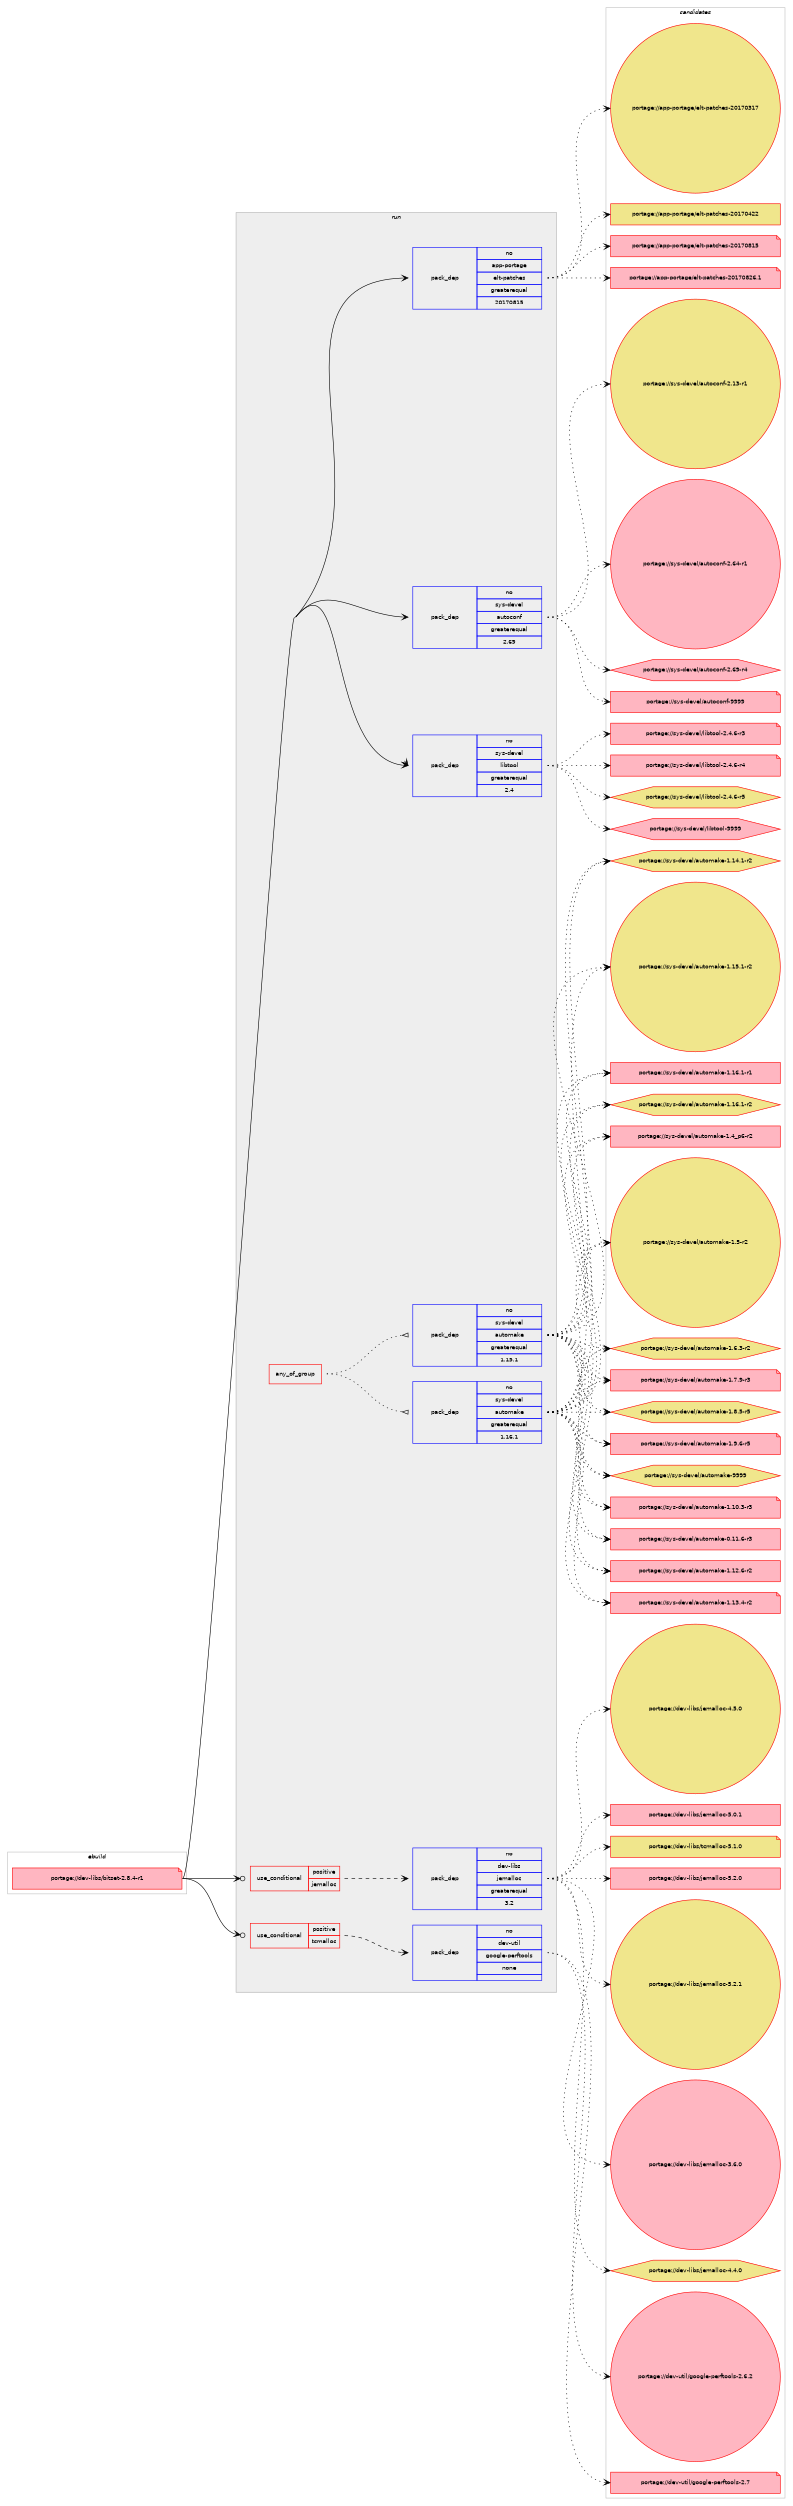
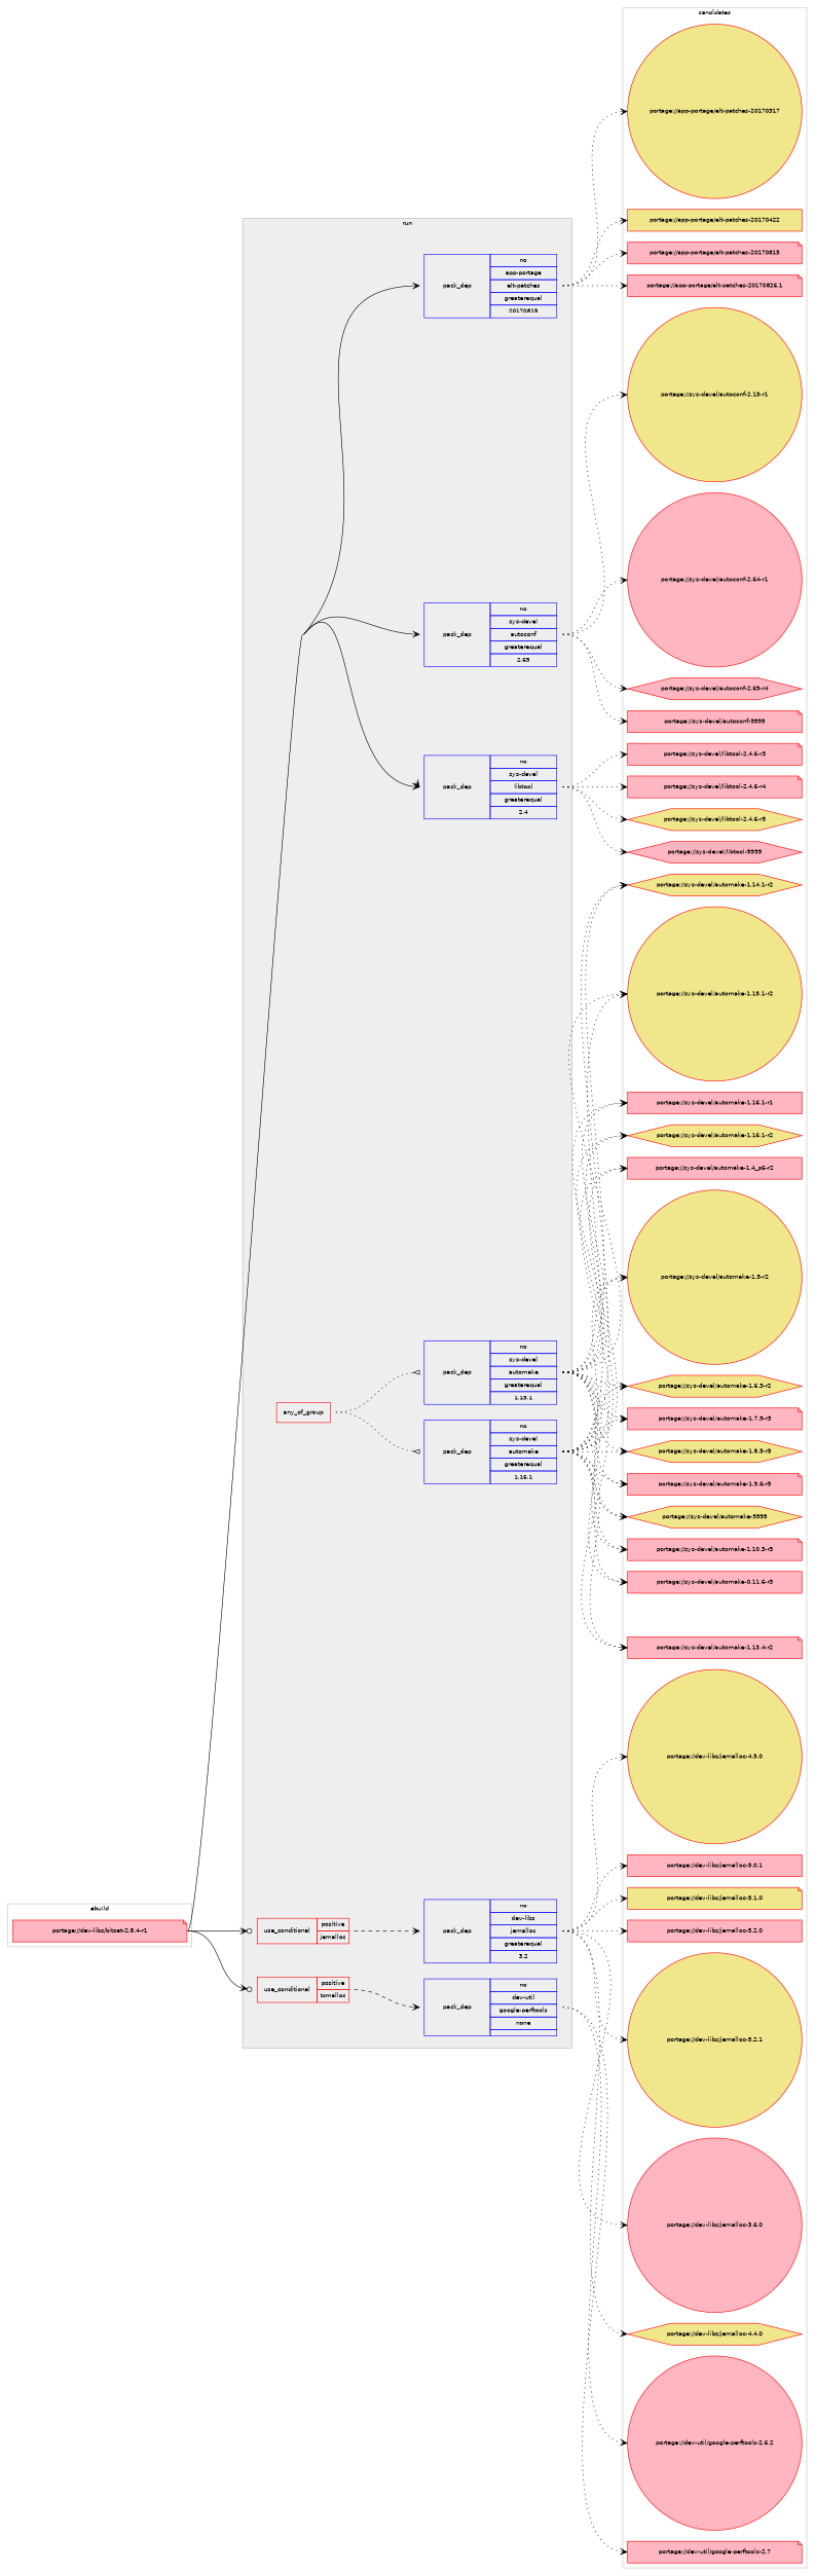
  digraph {
    compound=true
    concentrate=true
    fontname=Helvetica
    fontsize=10
    newrank=true
    rankdir=LR
    ranksep=1.5
    node [color=red fillcolor=lightpink fontname=Helvetica fontsize=10 shape=note style=filled]
    edge [arrowhead=vee headport=w style=dotted tailport=e weight=100]
    n1 [label="portage://dev-libs/bitset-2.8.4-r1" width=4]
    n2 [color=blue label=<<TABLE BORDER="0" CELLBORDER="1" CELLSPACING="0" CELLPADDING="4" WIDTH="220"><TR><TD ROWSPAN="6" CELLPADDING="30">pack_dep</TD></TR><TR><TD WIDTH="110">no</TD></TR><TR><TD>sys-devel</TD></TR><TR><TD>automake</TD></TR><TR><TD>greaterequal</TD></TR><TR><TD>1.16.1</TD></TR></TABLE>> shape=none fillcolor="" style=""]
    n3 [color=blue label=<<TABLE BORDER="0" CELLBORDER="1" CELLSPACING="0" CELLPADDING="4" WIDTH="220"><TR><TD ROWSPAN="6" CELLPADDING="30">pack_dep</TD></TR><TR><TD WIDTH="110">no</TD></TR><TR><TD>sys-devel</TD></TR><TR><TD>automake</TD></TR><TR><TD>greaterequal</TD></TR><TR><TD>1.15.1</TD></TR></TABLE>> shape=none fillcolor="" style=""]
    n4 [label=<<TABLE BORDER="0" CELLBORDER="1" CELLSPACING="0" CELLPADDING="4"><TR><TD CELLPADDING="10">any_of_group</TD></TR></TABLE>> shape=none fillcolor="" style=""]
    n5 [color=blue label=<<TABLE BORDER="0" CELLBORDER="1" CELLSPACING="0" CELLPADDING="4" WIDTH="220"><TR><TD ROWSPAN="6" CELLPADDING="30">pack_dep</TD></TR><TR><TD WIDTH="110">no</TD></TR><TR><TD>app-portage</TD></TR><TR><TD>elt-patches</TD></TR><TR><TD>greaterequal</TD></TR><TR><TD>20170815</TD></TR></TABLE>> shape=none fillcolor="" style=""]
    n6 [color=blue label=<<TABLE BORDER="0" CELLBORDER="1" CELLSPACING="0" CELLPADDING="4" WIDTH="220"><TR><TD ROWSPAN="6" CELLPADDING="30">pack_dep</TD></TR><TR><TD WIDTH="110">no</TD></TR><TR><TD>sys-devel</TD></TR><TR><TD>autoconf</TD></TR><TR><TD>greaterequal</TD></TR><TR><TD>2.69</TD></TR></TABLE>> shape=none fillcolor="" style=""]
    n7 [color=blue label=<<TABLE BORDER="0" CELLBORDER="1" CELLSPACING="0" CELLPADDING="4" WIDTH="220"><TR><TD ROWSPAN="6" CELLPADDING="30">pack_dep</TD></TR><TR><TD WIDTH="110">no</TD></TR><TR><TD>sys-devel</TD></TR><TR><TD>libtool</TD></TR><TR><TD>greaterequal</TD></TR><TR><TD>2.4</TD></TR></TABLE>> shape=none fillcolor="" style=""]
    n8 [color=blue label=<<TABLE BORDER="0" CELLBORDER="1" CELLSPACING="0" CELLPADDING="4" WIDTH="220"><TR><TD ROWSPAN="6" CELLPADDING="30">pack_dep</TD></TR><TR><TD WIDTH="110">no</TD></TR><TR><TD>dev-libs</TD></TR><TR><TD>jemalloc</TD></TR><TR><TD>greaterequal</TD></TR><TR><TD>3.2</TD></TR></TABLE>> shape=none fillcolor="" style=""]
    n9 [label=<<TABLE BORDER="0" CELLBORDER="1" CELLSPACING="0" CELLPADDING="4"><TR><TD ROWSPAN="3" CELLPADDING="10">use_conditional</TD></TR><TR><TD>positive</TD></TR><TR><TD>jemalloc</TD></TR></TABLE>> shape=none fillcolor="" style=""]
    n10 [color=blue label=<<TABLE BORDER="0" CELLBORDER="1" CELLSPACING="0" CELLPADDING="4" WIDTH="220"><TR><TD ROWSPAN="6" CELLPADDING="30">pack_dep</TD></TR><TR><TD WIDTH="110">no</TD></TR><TR><TD>dev-util</TD></TR><TR><TD>google-perftools</TD></TR><TR><TD>none</TD></TR><TR><TD></TD></TR></TABLE>> shape=none fillcolor="" style=""]
    n11 [label=<<TABLE BORDER="0" CELLBORDER="1" CELLSPACING="0" CELLPADDING="4"><TR><TD ROWSPAN="3" CELLPADDING="10">use_conditional</TD></TR><TR><TD>positive</TD></TR><TR><TD>tcmalloc</TD></TR></TABLE>> shape=none fillcolor="" style=""]
    n12 [label="portage://sys-devel/automake-1.10.3-r3" width=4]
    n13 [label="portage://sys-devel/automake-0.11.6-r3" shape=box width=4]
-   n14 [label="portage://sys-devel/automake-1.12.6-r2" shape=box width=4]
    n15 [label="portage://sys-devel/automake-1.13.4-r2" width=4]
    n16 [fillcolor=khaki label="portage://sys-devel/automake-1.14.1-r2" shape=hexagon width=4]
    n17 [fillcolor=khaki label="portage://sys-devel/automake-1.15.1-r2" shape=circle width=4]
    n18 [label="portage://sys-devel/automake-1.16.1-r1" shape=box width=4]
    n19 [fillcolor=khaki label="portage://sys-devel/automake-1.16.1-r2" shape=hexagon width=4]
    n20 [label="portage://sys-devel/automake-1.4_p6-r2" shape=box width=4]
    n21 [fillcolor=khaki label="portage://sys-devel/automake-1.5-r2" shape=circle width=4]
    n22 [fillcolor=khaki label="portage://sys-devel/automake-1.6.3-r2" shape=hexagon width=4]
    n23 [label="portage://sys-devel/automake-1.7.9-r3" width=4]
    n24 [fillcolor=khaki label="portage://sys-devel/automake-1.8.5-r5" shape=hexagon width=4]
    n25 [label="portage://sys-devel/automake-1.9.6-r5" width=4]
    n26 [fillcolor=khaki label="portage://sys-devel/automake-9999" shape=hexagon width=4]
    n27 [fillcolor=khaki label="portage://app-portage/elt-patches-20170317" shape=circle width=4]
    n28 [fillcolor=khaki label="portage://app-portage/elt-patches-20170422" shape=box width=4]
    n29 [label="portage://app-portage/elt-patches-20170815" width=4]
    n30 [label="portage://app-portage/elt-patches-20170826.1" width=4]
    n31 [fillcolor=khaki label="portage://sys-devel/autoconf-2.13-r1" shape=circle width=4]
    n32 [label="portage://sys-devel/autoconf-2.64-r1" shape=circle width=4]
    n33 [label="portage://sys-devel/autoconf-2.69-r4" shape=hexagon width=4]
    n34 [label="portage://sys-devel/autoconf-9999" width=4]
    n35 [label="portage://sys-devel/libtool-2.4.6-r3" width=4]
    n36 [label="portage://sys-devel/libtool-2.4.6-r4" width=4]
    n37 [fillcolor=khaki label="portage://sys-devel/libtool-2.4.6-r5" shape=hexagon width=4]
    n38 [label="portage://sys-devel/libtool-9999" shape=hexagon width=4]
    n39 [label="portage://dev-libs/jemalloc-3.6.0" shape=circle width=4]
    n40 [fillcolor=khaki label="portage://dev-libs/jemalloc-4.4.0" shape=hexagon width=4]
    n41 [fillcolor=khaki label="portage://dev-libs/jemalloc-4.5.0" shape=circle width=4]
    n42 [label="portage://dev-libs/jemalloc-5.0.1" shape=box width=4]
-   n43 [fillcolor=khaki label="portage://dev-libs/tcmalloc-5.1.0" width=4]
+   n43 [fillcolor=khaki label="portage://dev-libs/jemalloc-5.1.0" width=4]
    n44 [label="portage://dev-libs/jemalloc-5.2.0" shape=box width=4]
    n45 [fillcolor=khaki label="portage://dev-libs/jemalloc-5.2.1" shape=circle width=4]
    n46 [label="portage://dev-util/google-perftools-2.6.2" shape=circle width=4]
    n47 [label="portage://dev-util/google-perftools-2.7" width=4]
    subgraph cluster_1 {
      color=gray
      label=<<i>dependencies</i>>
      subgraph cluster_2 {
        color=gray
        fillcolor="#eeeeee"
        label=<<i>compile</i>>
        style=filled
        subgraph sub_3 {
          color=gray
          fillcolor="#eeeeee"
          label=<<i>compile</i>>
          style=filled
          n4
          subgraph sub_4 {
            color=gray
            fillcolor="#eeeeee"
            label=<<i>compile</i>>
            style=filled
            n2
          }
          subgraph sub_5 {
            color=gray
            fillcolor="#eeeeee"
            label=<<i>compile</i>>
            style=filled
            n3
          }
        }
        subgraph sub_6 {
          color=gray
          fillcolor="#eeeeee"
          label=<<i>compile</i>>
          style=filled
          n5
        }
        subgraph sub_7 {
          color=gray
          fillcolor="#eeeeee"
          label=<<i>compile</i>>
          style=filled
          n6
        }
        subgraph sub_8 {
          color=gray
          fillcolor="#eeeeee"
          label=<<i>compile</i>>
          style=filled
          n7
        }
      }
      subgraph cluster_9 {
        color=gray
        fillcolor="#eeeeee"
        label=<<i>compile and run</i>>
        style=filled
        subgraph sub_10 {
          color=gray
          fillcolor="#eeeeee"
          label=<<i>compile and run</i>>
          style=filled
          n9
          subgraph sub_11 {
            color=gray
            fillcolor="#eeeeee"
            label=<<i>compile and run</i>>
            style=filled
            n8
          }
        }
        subgraph sub_12 {
          color=gray
          fillcolor="#eeeeee"
          label=<<i>compile and run</i>>
          style=filled
          n11
          subgraph sub_13 {
            color=gray
            fillcolor="#eeeeee"
            label=<<i>compile and run</i>>
            style=filled
            n10
          }
        }
      }
      subgraph cluster_14 {
        color=gray
        fillcolor="#eeeeee"
        label=<<i>run</i>>
        style=filled
      }
    }
    subgraph cluster_15 {
      color=gray
      label=<<i>ebuild</i>>
      rank=same
      n1
    }
    subgraph cluster_16 {
      color=gray
      label=<<i>candidates</i>>
      rank=same
      subgraph sub_17 {
        color=black
        label=<<i>candidates</i>>
        nodesep=1
        rank=same
        n12
        n13
-       n14
        n15
        n16
        n17
        n18
        n19
        n20
        n21
        n22
        n23
        n24
        n25
        n26
      }
      subgraph sub_18 {
        color=black
        label=<<i>candidates</i>>
        nodesep=1
        rank=same
        n12
        n13
-       n14
        n15
        n16
        n17
        n18
        n19
        n20
        n21
        n22
        n23
        n24
        n25
        n26
      }
      subgraph sub_19 {
        color=black
        label=<<i>candidates</i>>
        nodesep=1
        rank=same
        n27
        n28
        n29
        n30
      }
      subgraph sub_20 {
        color=black
        label=<<i>candidates</i>>
        nodesep=1
        rank=same
        n31
        n32
        n33
        n34
      }
      subgraph sub_21 {
        color=black
        label=<<i>candidates</i>>
        nodesep=1
        rank=same
        n35
        n36
        n37
        n38
      }
      subgraph sub_22 {
        color=black
        label=<<i>candidates</i>>
        nodesep=1
        rank=same
        n39
        n40
        n41
        n42
        n43
        n44
        n45
      }
      subgraph sub_23 {
        color=black
        label=<<i>candidates</i>>
        nodesep=1
        rank=same
        n46
        n47
      }
    }
    n1 -> n5 [style=solid weight=20]
    n1 -> n6 [style=solid weight=20]
    n1 -> n7 [style=solid weight=20]
    n1 -> n9 [arrowhead=odotvee style=solid weight=20]
    n1 -> n11 [arrowhead=odotvee style=solid weight=20]
    n2 -> n12
    n2 -> n13
-   n2 -> n14
    n2 -> n15
    n2 -> n16
    n2 -> n17
    n2 -> n18
    n2 -> n19
    n2 -> n20
    n2 -> n21
    n2 -> n22
    n2 -> n23
    n2 -> n24
    n2 -> n25
    n2 -> n26
    n3 -> n12
    n3 -> n13
-   n3 -> n14
    n3 -> n15
    n3 -> n16
    n3 -> n17
    n3 -> n18
    n3 -> n19
    n3 -> n20
    n3 -> n21
    n3 -> n22
    n3 -> n23
    n3 -> n24
    n3 -> n25
    n3 -> n26
    n4 -> n2 [arrowhead=oinv weight=20]
    n4 -> n3 [arrowhead=oinv weight=20]
    n5 -> n27
    n5 -> n28
    n5 -> n29
    n5 -> n30
    n6 -> n31
    n6 -> n32
    n6 -> n33
    n6 -> n34
    n7 -> n35
    n7 -> n36
    n7 -> n37
    n7 -> n38
    n8 -> n39
    n8 -> n40
    n8 -> n41
    n8 -> n42
    n8 -> n43
    n8 -> n44
    n8 -> n45
    n9 -> n8 [style=dashed weight=20]
    n10 -> n46
    n10 -> n47
    n11 -> n10 [style=dashed weight=20]
  }
